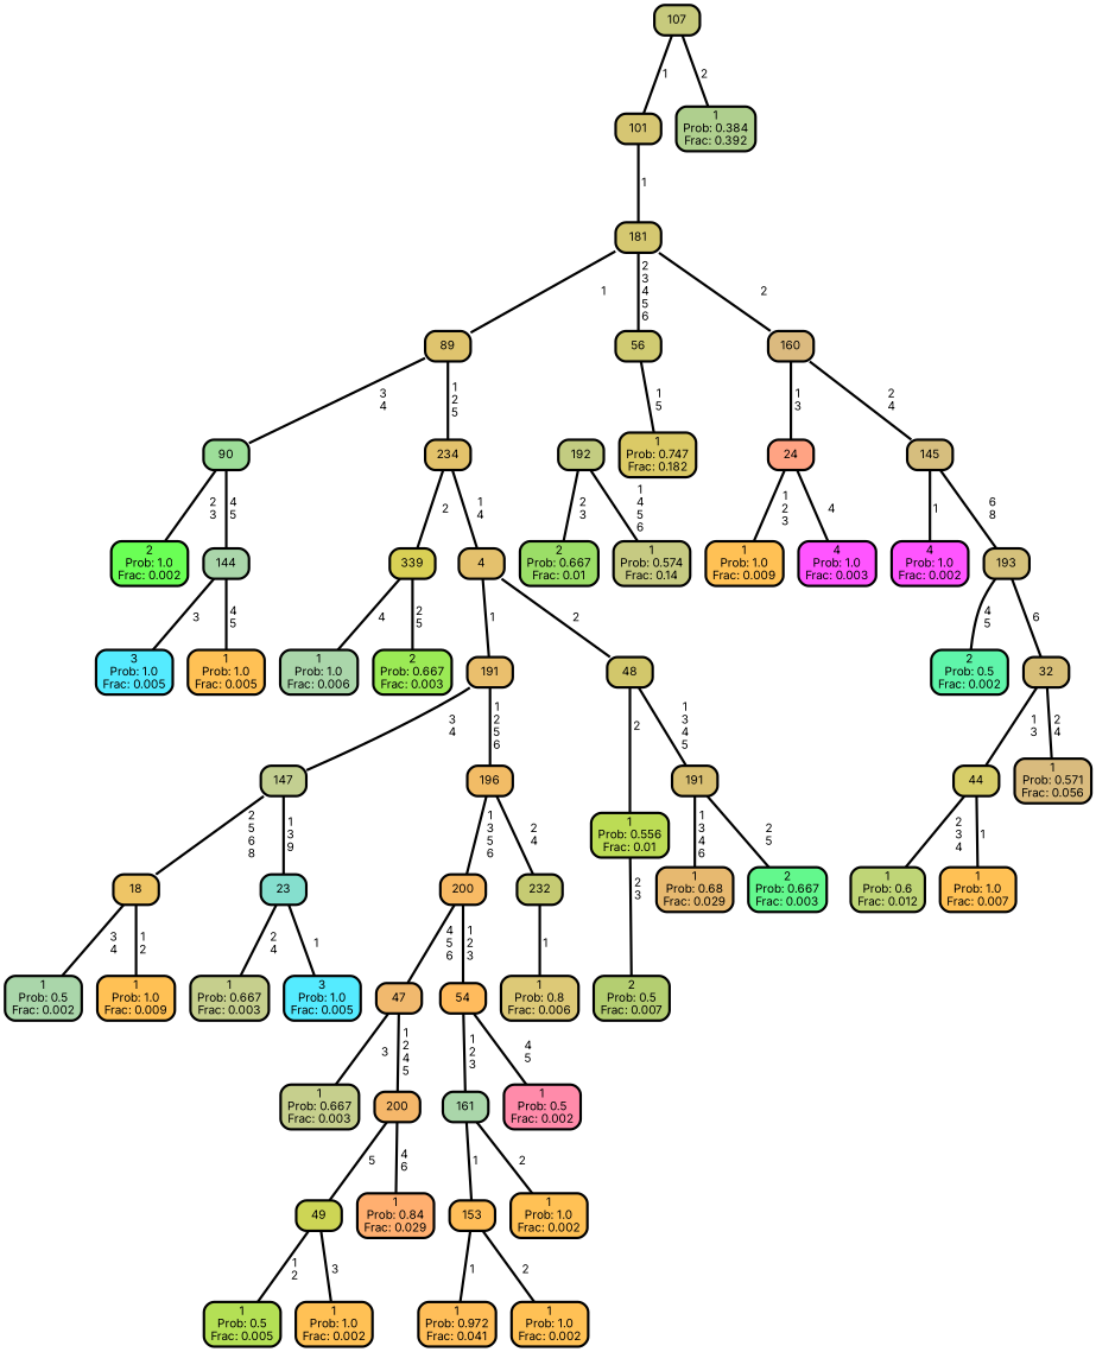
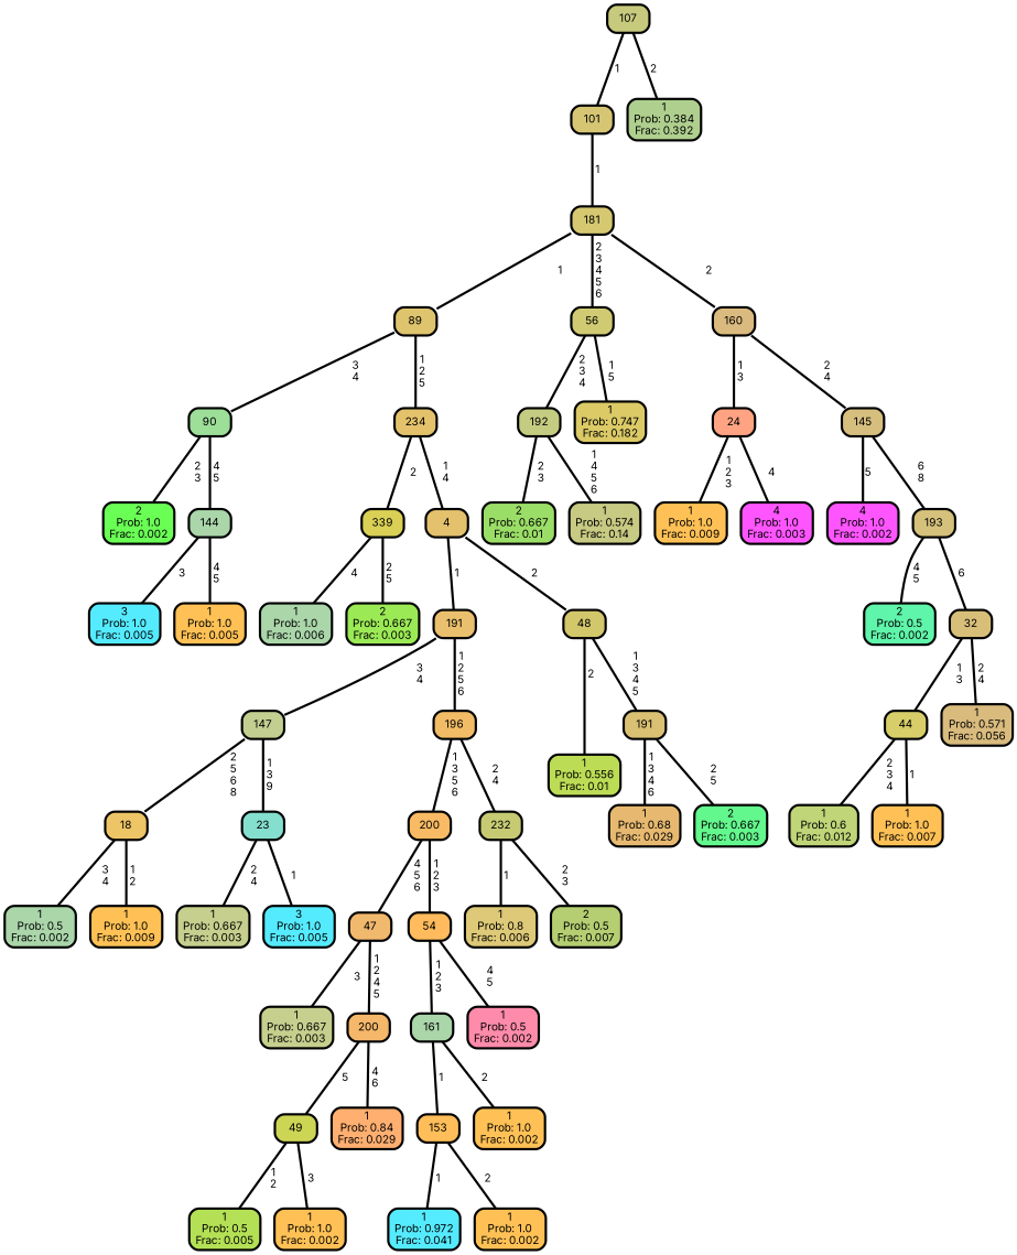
  graph {
    fontname=Inter
    ranksep="0 equally"
    splines=straight
    node [color=black fillcolor="#ffc155" fontcolor=black fontname=Inter penwidth=3 shape=box style="filled, rounded"]
    edge [color=black fontname=Inter penwidth=3]
    n1 [fillcolor="#6aff55" label="2\nProb: 1.0\nFrac: 0.002"]
    n2 [fillcolor="#9dde99" label=90]
    n3 [fillcolor="#aad6aa" label=144]
    n4 [fillcolor="#55ebff" label="3\nProb: 1.0\nFrac: 0.005"]
    n5 [label="1\nProb: 1.0\nFrac: 0.005"]
    n6 [fillcolor="#dfc46e" label=89]
    n7 [fillcolor="#e3c26b" label=234]
    n8 [fillcolor="#d9d055" label=339]
    n9 [fillcolor="#e4c16d" label=4]
    n10 [fillcolor="#aad6aa" label="1\nProb: 1.0\nFrac: 0.006"]
    n11 [fillcolor="#9bea55" label="2\nProb: 0.667\nFrac: 0.003"]
    n12 [fillcolor="#eabf6d" label=191]
    n13 [fillcolor="#d2c76b" label=48]
    n14 [fillcolor="#55ebff" label="3\nProb: 1.0\nFrac: 0.005"]
    n15 [fillcolor="#85dfce" label=23]
    n16 [fillcolor="#c6cf8d" label="1\nProb: 0.667\nFrac: 0.003"]
    n17 [fillcolor="#c3cf91" label=147]
    n18 [fillcolor="#eec566" label=18]
    n19 [label="1\nProb: 1.0\nFrac: 0.009"]
    n20 [fillcolor="#aad6aa" label="1\nProb: 0.5\nFrac: 0.002"]
    n21 [fillcolor="#f2bc66" label=196]
    n22 [fillcolor="#c6cb73" label=232]
    n23 [fillcolor="#f8ba64" label=200]
    n24 [fillcolor="#ddc977" label="1\nProb: 0.8\nFrac: 0.006"]
    n25 [fillcolor="#b4ce71" label="2\nProb: 0.5\nFrac: 0.007"]
    n26 [fillcolor="#ffbb5d" label=54]
    n27 [fillcolor="#f1b96e" label=47]
-   n28 [fillcolor="#ffbe59" label="1\nProb: 0.972\nFrac: 0.041"]
+   n28 [fillcolor="#55ebff" label="1\nProb: 0.972\nFrac: 0.041"]
    n29 [fillcolor="#ffbe59" label=153]
    n30 [label="1\nProb: 1.0\nFrac: 0.002"]
    n31 [fillcolor="#aad6aa" label=161]
    n32 [label="1\nProb: 1.0\nFrac: 0.002"]
    n33 [fillcolor="#ff8baa" label="1\nProb: 0.5\nFrac: 0.002"]
    n34 [fillcolor="#c6cf8d" label="1\nProb: 0.667\nFrac: 0.003"]
    n35 [fillcolor="#f5b76a" label=200]
    n36 [fillcolor="#cdd555" label=49]
    n37 [fillcolor="#ffaf70" label="1\nProb: 0.84\nFrac: 0.029"]
    n38 [fillcolor="#b4e055" label="1\nProb: 0.5\nFrac: 0.005"]
    n39 [label="1\nProb: 1.0\nFrac: 0.002"]
    n40 [fillcolor="#bcdc55" label="1\nProb: 0.556\nFrac: 0.01"]
    n41 [fillcolor="#d9c073" label=191]
    n42 [fillcolor="#63f88d" label="2\nProb: 0.667\nFrac: 0.003"]
    n43 [fillcolor="#e7b970" label="1\nProb: 0.68\nFrac: 0.029"]
    n44 [fillcolor="#d5c871" label=181]
    n45 [fillcolor="#d0cb72" label=56]
    n46 [fillcolor="#dbba7f" label=160]
    n47 [fillcolor="#c3cc81" label=192]
    n48 [fillcolor="#dbca66" label="1\nProb: 0.747\nFrac: 0.182"]
    n49 [fillcolor="#9bde67" label="2\nProb: 0.667\nFrac: 0.01"]
    n50 [fillcolor="#c6ca82" label="1\nProb: 0.574\nFrac: 0.14"]
    n51 [fillcolor="#d6c673" label=101]
    n52 [fillcolor="#ffa383" label=24]
    n53 [fillcolor="#d6be7e" label=145]
    n54 [label="1\nProb: 1.0\nFrac: 0.009"]
    n55 [fillcolor="#ff55ff" label="4\nProb: 1.0\nFrac: 0.003"]
    n56 [fillcolor="#ff55ff" label="4\nProb: 1.0\nFrac: 0.002"]
    n57 [fillcolor="#d5c17b" label=193]
    n58 [fillcolor="#5ff5aa" label="2\nProb: 0.5\nFrac: 0.002"]
    n59 [fillcolor="#d8bf79" label=32]
    n60 [fillcolor="#d7ce6a" label=44]
    n61 [fillcolor="#d9bb7e" label="1\nProb: 0.571\nFrac: 0.056"]
    n62 [label="1\nProb: 1.0\nFrac: 0.007"]
    n63 [fillcolor="#bfd577" label="1\nProb: 0.6\nFrac: 0.012"]
    n64 [fillcolor="#c7ca7d" label=107]
    n65 [fillcolor="#afcf8e" label="1\nProb: 0.384\nFrac: 0.392"]
    subgraph sub_1 {
      rank=same
    }
    n2 -- n1 [label=" 2\n 3"]
    n2 -- n3 [label=" 4\n 5"]
    n3 -- n4 [label=" 3"]
    n3 -- n5 [label=" 4\n 5"]
    n6 -- n2 [label=" 3\n 4"]
    n6 -- n7 [label=" 1\n 2\n 5"]
    n7 -- n8 [label=" 2"]
    n7 -- n9 [label=" 1\n 4"]
    n8 -- n10 [label=" 4"]
    n8 -- n11 [label=" 2\n 5"]
    n9 -- n12 [label=" 1"]
    n9 -- n13 [label=" 2"]
    n12 -- n17 [label=" 3\n 4"]
    n12 -- n21 [label=" 1\n 2\n 5\n 6"]
    n13 -- n40 [label=" 2"]
    n13 -- n41 [label=" 1\n 3\n 4\n 5"]
    n15 -- n14 [label=" 1"]
    n15 -- n16 [label=" 2\n 4"]
    n17 -- n15 [label=" 1\n 3\n 9"]
    n17 -- n18 [label=" 2\n 5\n 6\n 8"]
    n18 -- n19 [label=" 1\n 2"]
    n18 -- n20 [label=" 3\n 4"]
    n21 -- n22 [label=" 2\n 4"]
    n21 -- n23 [label=" 1\n 3\n 5\n 6"]
    n22 -- n24 [label=" 1"]
-   n40 -- n25 [label=" 2\n 3"]
+   n22 -- n25 [label=" 2\n 3"]
    n23 -- n26 [label=" 1\n 2\n 3"]
    n23 -- n27 [label=" 4\n 5\n 6"]
    n26 -- n31 [label=" 1\n 2\n 3"]
    n26 -- n33 [label=" 4\n 5"]
    n27 -- n34 [label=" 3"]
    n27 -- n35 [label=" 1\n 2\n 4\n 5"]
    n29 -- n28 [label=" 1"]
    n29 -- n30 [label=" 2"]
    n31 -- n29 [label=" 1"]
    n31 -- n32 [label=" 2"]
    n35 -- n36 [label=" 5"]
    n35 -- n37 [label=" 4\n 6"]
    n36 -- n38 [label=" 1\n 2"]
    n36 -- n39 [label=" 3"]
    n41 -- n42 [label=" 2\n 5"]
    n41 -- n43 [label=" 1\n 3\n 4\n 6"]
    n44 -- n6 [label=" 1"]
    n44 -- n45 [label=" 2\n 3\n 4\n 5\n 6"]
    n44 -- n46 [label=" 2"]
+   n45 -- n47 [label=" 2\n 3\n 4"]
    n45 -- n48 [label=" 1\n 5"]
    n46 -- n52 [label=" 1\n 3"]
    n46 -- n53 [label=" 2\n 4"]
    n47 -- n49 [label=" 2\n 3"]
    n47 -- n50 [label=" 1\n 4\n 5\n 6"]
    n51 -- n44 [label=" 1"]
    n52 -- n54 [label=" 1\n 2\n 3"]
    n52 -- n55 [label=" 4"]
-   n53 -- n56 [label=" 1"]
+   n53 -- n56 [label=" 5"]
    n53 -- n57 [label=" 6\n 8"]
    n57 -- n58 [label=" 4\n 5"]
    n57 -- n59 [label=" 6"]
    n59 -- n60 [label=" 1\n 3"]
    n59 -- n61 [label=" 2\n 4"]
    n60 -- n62 [label=" 1"]
    n60 -- n63 [label=" 2\n 3\n 4"]
    n64 -- n51 [label=" 1"]
    n64 -- n65 [label=" 2"]
  }
